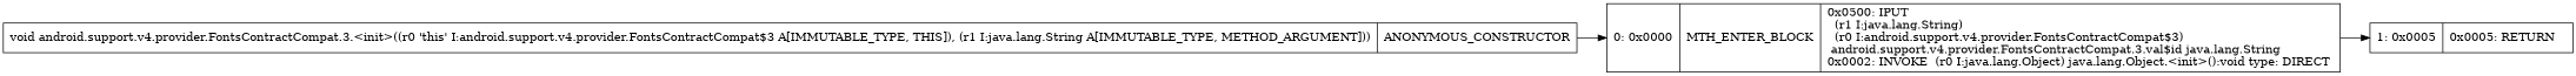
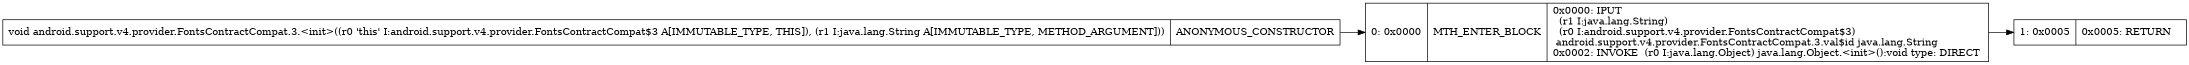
  digraph {
    rankdir=LR
    node [shape=record]
-   n1 [label="{0\:\ 0x0000|MTH_ENTER_BLOCK\l|0x0500: IPUT  \l  (r1 I:java.lang.String)\l  (r0 I:android.support.v4.provider.FontsContractCompat$3)\l android.support.v4.provider.FontsContractCompat.3.val$id java.lang.String \l0x0002: INVOKE  (r0 I:java.lang.Object) java.lang.Object.\<init\>():void type: DIRECT \l}"]
+   n1 [label="{0\:\ 0x0000|MTH_ENTER_BLOCK\l|0x0000: IPUT  \l  (r1 I:java.lang.String)\l  (r0 I:android.support.v4.provider.FontsContractCompat$3)\l android.support.v4.provider.FontsContractCompat.3.val$id java.lang.String \l0x0002: INVOKE  (r0 I:java.lang.Object) java.lang.Object.\<init\>():void type: DIRECT \l}"]
    n2 [label="{1\:\ 0x0005|0x0005: RETURN   \l}"]
    n3 [label="{void android.support.v4.provider.FontsContractCompat.3.\<init\>((r0 'this' I:android.support.v4.provider.FontsContractCompat$3 A[IMMUTABLE_TYPE, THIS]), (r1 I:java.lang.String A[IMMUTABLE_TYPE, METHOD_ARGUMENT]))  | ANONYMOUS_CONSTRUCTOR\l}"]
    n1 -> n2
    n3 -> n1
  }
